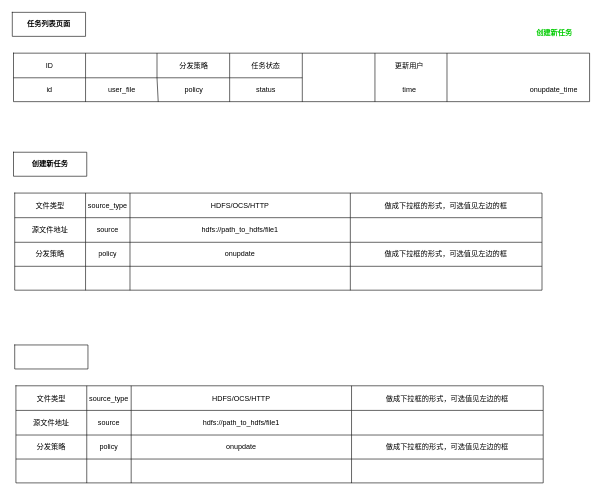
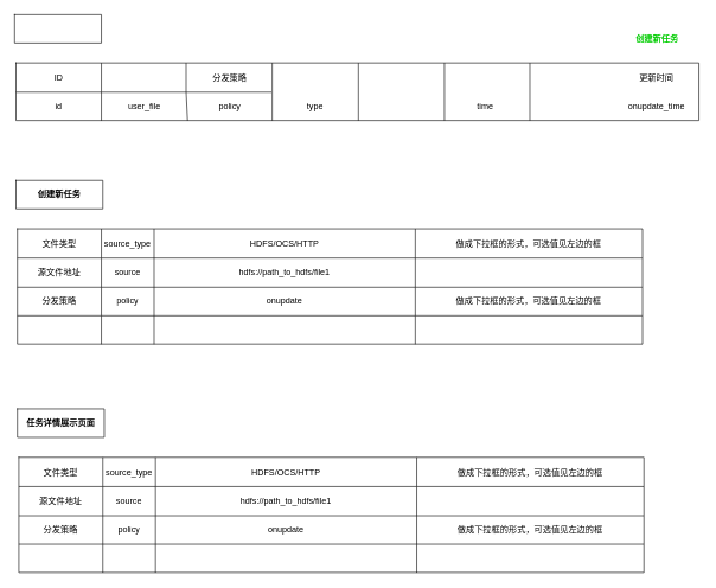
  <mxCell id="0" />
  <mxCell id="1" parent="0" />
  <mxCell id="2" value="&lt;font color=&quot;#00cc00&quot;&gt;&lt;b&gt;创建新任务&lt;/b&gt;&lt;/font&gt;" style="shape=partialRectangle;html=1;whiteSpace=wrap;connectable=0;overflow=hidden;fillColor=none;top=0;left=0;bottom=0;right=0;" vertex="1" parent="1"><mxGeometry x="862" y="35" width="122" height="40" as="geometry" /></mxCell>
  <mxCell id="3" value="" style="shape=table;html=1;whiteSpace=wrap;startSize=0;container=1;collapsible=0;childLayout=tableLayout;fillColor=none;gradientColor=#ffffff;" vertex="1" parent="1"><mxGeometry x="22" y="88" width="959.5" height="80.75" as="geometry" /></mxCell>
  <mxCell id="4" style="shape=partialRectangle;html=1;whiteSpace=wrap;collapsible=0;dropTarget=0;pointerEvents=0;fillColor=none;top=0;left=0;bottom=0;right=0;points=[[0,0.5],[1,0.5]];portConstraint=eastwest;" vertex="1" parent="3"><mxGeometry width="959.5" height="41" as="geometry" /></mxCell>
  <mxCell id="5" value="ID" style="shape=partialRectangle;html=1;whiteSpace=wrap;connectable=0;fillColor=none;top=0;left=0;bottom=0;right=0;overflow=hidden;" vertex="1" parent="4"><mxGeometry width="120" height="41" as="geometry" /></mxCell>
  <mxCell id="6" value="分发策略" style="shape=partialRectangle;html=1;whiteSpace=wrap;connectable=0;fillColor=none;top=0;left=0;bottom=0;right=0;overflow=hidden;" vertex="1" parent="4"><mxGeometry x="241" width="119" height="41" as="geometry" /></mxCell>
- <mxCell id="7" value="任务状态" style="shape=partialRectangle;html=1;whiteSpace=wrap;connectable=0;fillColor=none;top=0;left=0;bottom=0;right=0;overflow=hidden;" vertex="1" parent="4"><mxGeometry x="360" width="121" height="41" as="geometry" /></mxCell>
- <mxCell id="8" value="更新用户" style="shape=partialRectangle;html=1;whiteSpace=wrap;connectable=0;fillColor=none;top=0;left=0;bottom=0;right=0;overflow=hidden;" vertex="1" parent="4"><mxGeometry x="599" width="121" height="41" as="geometry" /></mxCell>
+ <mxCell id="9" value="更新时间" style="shape=partialRectangle;html=1;whiteSpace=wrap;connectable=0;fillColor=none;top=0;left=0;bottom=0;right=0;overflow=hidden;" vertex="1" parent="4"><mxGeometry x="840" width="120" height="41" as="geometry" /></mxCell>
  <mxCell id="10" value="" style="shape=partialRectangle;html=1;whiteSpace=wrap;collapsible=0;dropTarget=0;pointerEvents=0;fillColor=none;top=0;left=0;bottom=0;right=0;points=[[0,0.5],[1,0.5]];portConstraint=eastwest;" vertex="1" parent="3"><mxGeometry y="41" width="959.5" height="40" as="geometry" /></mxCell>
  <mxCell id="11" value="id" style="shape=partialRectangle;html=1;whiteSpace=wrap;connectable=0;fillColor=none;top=0;left=0;bottom=0;right=0;overflow=hidden;" vertex="1" parent="10"><mxGeometry width="120" height="40" as="geometry" /></mxCell>
  <mxCell id="12" value="user_file" style="shape=partialRectangle;html=1;whiteSpace=wrap;connectable=0;fillColor=none;top=0;left=0;bottom=0;right=0;overflow=hidden;" vertex="1" parent="10"><mxGeometry x="120" width="121" height="40" as="geometry" /></mxCell>
  <mxCell id="13" value="policy" style="shape=partialRectangle;html=1;whiteSpace=wrap;connectable=0;fillColor=none;top=0;left=0;bottom=0;right=0;overflow=hidden;" vertex="1" parent="10"><mxGeometry x="241" width="119" height="40" as="geometry" /></mxCell>
- <mxCell id="14" value="status" style="shape=partialRectangle;html=1;whiteSpace=wrap;connectable=0;fillColor=none;top=0;left=0;bottom=0;right=0;overflow=hidden;" vertex="1" parent="10"><mxGeometry x="360" width="121" height="40" as="geometry" /></mxCell>
+ <mxCell id="14" value="type" style="shape=partialRectangle;html=1;whiteSpace=wrap;connectable=0;fillColor=none;top=0;left=0;bottom=0;right=0;overflow=hidden;" vertex="1" parent="10"><mxGeometry x="360" width="121" height="40" as="geometry" /></mxCell>
  <mxCell id="15" value="time" style="shape=partialRectangle;html=1;whiteSpace=wrap;connectable=0;fillColor=none;top=0;left=0;bottom=0;right=0;overflow=hidden;" vertex="1" parent="10"><mxGeometry x="599" width="121" height="40" as="geometry" /></mxCell>
  <mxCell id="16" style="shape=partialRectangle;html=1;whiteSpace=wrap;connectable=0;fillColor=none;top=0;left=0;bottom=0;right=0;overflow=hidden;" vertex="1" parent="10"><mxGeometry x="720" width="120" height="40" as="geometry" /></mxCell>
  <mxCell id="17" value="onupdate_time" style="shape=partialRectangle;html=1;whiteSpace=wrap;connectable=0;fillColor=none;top=0;left=0;bottom=0;right=0;overflow=hidden;" vertex="1" parent="10"><mxGeometry x="840" width="120" height="40" as="geometry" /></mxCell>
  <mxCell id="18" value="" style="shape=table;html=1;whiteSpace=wrap;startSize=0;container=1;collapsible=0;childLayout=tableLayout;" vertex="1" parent="1"><mxGeometry x="20" y="20" width="122" height="40" as="geometry" /></mxCell>
  <mxCell id="19" value="" style="shape=partialRectangle;html=1;whiteSpace=wrap;collapsible=0;dropTarget=0;pointerEvents=0;fillColor=none;top=0;left=0;bottom=0;right=0;points=[[0,0.5],[1,0.5]];portConstraint=eastwest;" vertex="1" parent="18"><mxGeometry width="122" height="40" as="geometry" /></mxCell>
- <mxCell id="20" value="&lt;b&gt;任务列表页面&lt;/b&gt;" style="shape=partialRectangle;html=1;whiteSpace=wrap;connectable=0;overflow=hidden;fillColor=none;top=0;left=0;bottom=0;right=0;" vertex="1" parent="19"><mxGeometry width="122" height="40" as="geometry" /></mxCell>
  <mxCell id="21" value="" style="shape=table;html=1;whiteSpace=wrap;startSize=0;container=1;collapsible=0;childLayout=tableLayout;fillColor=none;gradientColor=#ffffff;" vertex="1" parent="1"><mxGeometry x="24" y="321" width="878.25" height="161.75" as="geometry" /></mxCell>
  <mxCell id="22" style="shape=partialRectangle;html=1;whiteSpace=wrap;collapsible=0;dropTarget=0;pointerEvents=0;fillColor=none;top=0;left=0;bottom=0;right=0;points=[[0,0.5],[1,0.5]];portConstraint=eastwest;" vertex="1" parent="21"><mxGeometry width="878.25" height="41" as="geometry" /></mxCell>
  <mxCell id="23" value="&lt;span&gt;文件类型&lt;/span&gt;" style="shape=partialRectangle;html=1;whiteSpace=wrap;connectable=0;fillColor=none;top=0;left=0;bottom=0;right=0;overflow=hidden;" vertex="1" parent="22"><mxGeometry width="118" height="41" as="geometry" /></mxCell>
  <mxCell id="24" value="source_type" style="shape=partialRectangle;html=1;whiteSpace=wrap;connectable=0;fillColor=none;top=0;left=0;bottom=0;right=0;overflow=hidden;" vertex="1" parent="22"><mxGeometry x="118" width="74" height="41" as="geometry" /></mxCell>
  <mxCell id="25" value="HDFS/OCS/HTTP" style="shape=partialRectangle;html=1;whiteSpace=wrap;connectable=0;fillColor=none;top=0;left=0;bottom=0;right=0;overflow=hidden;" vertex="1" parent="22"><mxGeometry x="192" width="367" height="41" as="geometry" /></mxCell>
  <mxCell id="26" value="做成下拉框的形式，可选值见左边的框" style="shape=partialRectangle;html=1;whiteSpace=wrap;connectable=0;fillColor=none;top=0;left=0;bottom=0;right=0;overflow=hidden;" vertex="1" parent="22"><mxGeometry x="559" width="319" height="41" as="geometry" /></mxCell>
  <mxCell id="27" style="shape=partialRectangle;html=1;whiteSpace=wrap;collapsible=0;dropTarget=0;pointerEvents=0;fillColor=none;top=0;left=0;bottom=0;right=0;points=[[0,0.5],[1,0.5]];portConstraint=eastwest;" vertex="1" parent="21"><mxGeometry y="41" width="878.25" height="41" as="geometry" /></mxCell>
  <mxCell id="28" value="&lt;span&gt;源文件地址&lt;/span&gt;" style="shape=partialRectangle;html=1;whiteSpace=wrap;connectable=0;fillColor=none;top=0;left=0;bottom=0;right=0;overflow=hidden;" vertex="1" parent="27"><mxGeometry width="118" height="41" as="geometry" /></mxCell>
  <mxCell id="29" value="source" style="shape=partialRectangle;html=1;whiteSpace=wrap;connectable=0;fillColor=none;top=0;left=0;bottom=0;right=0;overflow=hidden;" vertex="1" parent="27"><mxGeometry x="118" width="74" height="41" as="geometry" /></mxCell>
  <mxCell id="30" value="hdfs://path_to_hdfs/file1" style="shape=partialRectangle;html=1;whiteSpace=wrap;connectable=0;fillColor=none;top=0;left=0;bottom=0;right=0;overflow=hidden;" vertex="1" parent="27"><mxGeometry x="192" width="367" height="41" as="geometry" /></mxCell>
  <mxCell id="31" style="shape=partialRectangle;html=1;whiteSpace=wrap;connectable=0;fillColor=none;top=0;left=0;bottom=0;right=0;overflow=hidden;" vertex="1" parent="27"><mxGeometry x="559" width="319" height="41" as="geometry" /></mxCell>
  <mxCell id="32" value="" style="shape=partialRectangle;html=1;whiteSpace=wrap;collapsible=0;dropTarget=0;pointerEvents=0;fillColor=none;top=0;left=0;bottom=0;right=0;points=[[0,0.5],[1,0.5]];portConstraint=eastwest;" vertex="1" parent="21"><mxGeometry y="82" width="878.25" height="40" as="geometry" /></mxCell>
  <mxCell id="33" value="&lt;span&gt;分发策略&lt;/span&gt;" style="shape=partialRectangle;html=1;whiteSpace=wrap;connectable=0;fillColor=none;top=0;left=0;bottom=0;right=0;overflow=hidden;" vertex="1" parent="32"><mxGeometry width="118" height="40" as="geometry" /></mxCell>
  <mxCell id="34" value="policy" style="shape=partialRectangle;html=1;whiteSpace=wrap;connectable=0;fillColor=none;top=0;left=0;bottom=0;right=0;overflow=hidden;" vertex="1" parent="32"><mxGeometry x="118" width="74" height="40" as="geometry" /></mxCell>
  <mxCell id="35" value="onupdate" style="shape=partialRectangle;html=1;whiteSpace=wrap;connectable=0;fillColor=none;top=0;left=0;bottom=0;right=0;overflow=hidden;" vertex="1" parent="32"><mxGeometry x="192" width="367" height="40" as="geometry" /></mxCell>
  <mxCell id="36" value="做成下拉框的形式，可选值见左边的框" style="shape=partialRectangle;html=1;whiteSpace=wrap;connectable=0;fillColor=none;top=0;left=0;bottom=0;right=0;overflow=hidden;" vertex="1" parent="32"><mxGeometry x="559" width="319" height="40" as="geometry" /></mxCell>
  <mxCell id="37" style="shape=partialRectangle;html=1;whiteSpace=wrap;collapsible=0;dropTarget=0;pointerEvents=0;fillColor=none;top=0;left=0;bottom=0;right=0;points=[[0,0.5],[1,0.5]];portConstraint=eastwest;" vertex="1" parent="21"><mxGeometry y="122" width="878.25" height="40" as="geometry" /></mxCell>
  <mxCell id="38" style="shape=partialRectangle;html=1;whiteSpace=wrap;connectable=0;fillColor=none;top=0;left=0;bottom=0;right=0;overflow=hidden;" vertex="1" parent="37"><mxGeometry width="118" height="40" as="geometry" /></mxCell>
  <mxCell id="39" style="shape=partialRectangle;html=1;whiteSpace=wrap;connectable=0;fillColor=none;top=0;left=0;bottom=0;right=0;overflow=hidden;" vertex="1" parent="37"><mxGeometry x="118" width="74" height="40" as="geometry" /></mxCell>
  <mxCell id="40" style="shape=partialRectangle;html=1;whiteSpace=wrap;connectable=0;fillColor=none;top=0;left=0;bottom=0;right=0;overflow=hidden;" vertex="1" parent="37"><mxGeometry x="192" width="367" height="40" as="geometry" /></mxCell>
  <mxCell id="41" style="shape=partialRectangle;html=1;whiteSpace=wrap;connectable=0;fillColor=none;top=0;left=0;bottom=0;right=0;overflow=hidden;" vertex="1" parent="37"><mxGeometry x="559" width="319" height="40" as="geometry" /></mxCell>
  <mxCell id="42" value="" style="shape=table;html=1;whiteSpace=wrap;startSize=0;container=1;collapsible=0;childLayout=tableLayout;" vertex="1" parent="1"><mxGeometry x="22" y="253" width="122" height="40" as="geometry" /></mxCell>
  <mxCell id="43" value="" style="shape=partialRectangle;html=1;whiteSpace=wrap;collapsible=0;dropTarget=0;pointerEvents=0;fillColor=none;top=0;left=0;bottom=0;right=0;points=[[0,0.5],[1,0.5]];portConstraint=eastwest;" vertex="1" parent="42"><mxGeometry width="122" height="40" as="geometry" /></mxCell>
  <mxCell id="44" value="&lt;b&gt;创建新任务&lt;/b&gt;" style="shape=partialRectangle;html=1;whiteSpace=wrap;connectable=0;overflow=hidden;fillColor=none;top=0;left=0;bottom=0;right=0;" vertex="1" parent="43"><mxGeometry width="122" height="40" as="geometry" /></mxCell>
  <mxCell id="45" value="" style="shape=table;html=1;whiteSpace=wrap;startSize=0;container=1;collapsible=0;childLayout=tableLayout;fillColor=none;gradientColor=#ffffff;" vertex="1" parent="1"><mxGeometry x="26" y="642" width="878.25" height="161.75" as="geometry" /></mxCell>
  <mxCell id="46" style="shape=partialRectangle;html=1;whiteSpace=wrap;collapsible=0;dropTarget=0;pointerEvents=0;fillColor=none;top=0;left=0;bottom=0;right=0;points=[[0,0.5],[1,0.5]];portConstraint=eastwest;" vertex="1" parent="45"><mxGeometry width="878.25" height="41" as="geometry" /></mxCell>
  <mxCell id="47" value="&lt;span&gt;文件类型&lt;/span&gt;" style="shape=partialRectangle;html=1;whiteSpace=wrap;connectable=0;fillColor=none;top=0;left=0;bottom=0;right=0;overflow=hidden;" vertex="1" parent="46"><mxGeometry width="118" height="41" as="geometry" /></mxCell>
  <mxCell id="48" value="source_type" style="shape=partialRectangle;html=1;whiteSpace=wrap;connectable=0;fillColor=none;top=0;left=0;bottom=0;right=0;overflow=hidden;" vertex="1" parent="46"><mxGeometry x="118" width="74" height="41" as="geometry" /></mxCell>
  <mxCell id="49" value="HDFS/OCS/HTTP" style="shape=partialRectangle;html=1;whiteSpace=wrap;connectable=0;fillColor=none;top=0;left=0;bottom=0;right=0;overflow=hidden;" vertex="1" parent="46"><mxGeometry x="192" width="367" height="41" as="geometry" /></mxCell>
  <mxCell id="50" value="做成下拉框的形式，可选值见左边的框" style="shape=partialRectangle;html=1;whiteSpace=wrap;connectable=0;fillColor=none;top=0;left=0;bottom=0;right=0;overflow=hidden;" vertex="1" parent="46"><mxGeometry x="559" width="319" height="41" as="geometry" /></mxCell>
  <mxCell id="51" style="shape=partialRectangle;html=1;whiteSpace=wrap;collapsible=0;dropTarget=0;pointerEvents=0;fillColor=none;top=0;left=0;bottom=0;right=0;points=[[0,0.5],[1,0.5]];portConstraint=eastwest;" vertex="1" parent="45"><mxGeometry y="41" width="878.25" height="41" as="geometry" /></mxCell>
  <mxCell id="52" value="&lt;span&gt;源文件地址&lt;/span&gt;" style="shape=partialRectangle;html=1;whiteSpace=wrap;connectable=0;fillColor=none;top=0;left=0;bottom=0;right=0;overflow=hidden;" vertex="1" parent="51"><mxGeometry width="118" height="41" as="geometry" /></mxCell>
  <mxCell id="53" value="source" style="shape=partialRectangle;html=1;whiteSpace=wrap;connectable=0;fillColor=none;top=0;left=0;bottom=0;right=0;overflow=hidden;" vertex="1" parent="51"><mxGeometry x="118" width="74" height="41" as="geometry" /></mxCell>
  <mxCell id="54" value="hdfs://path_to_hdfs/file1" style="shape=partialRectangle;html=1;whiteSpace=wrap;connectable=0;fillColor=none;top=0;left=0;bottom=0;right=0;overflow=hidden;" vertex="1" parent="51"><mxGeometry x="192" width="367" height="41" as="geometry" /></mxCell>
  <mxCell id="55" style="shape=partialRectangle;html=1;whiteSpace=wrap;connectable=0;fillColor=none;top=0;left=0;bottom=0;right=0;overflow=hidden;" vertex="1" parent="51"><mxGeometry x="559" width="319" height="41" as="geometry" /></mxCell>
  <mxCell id="56" value="" style="shape=partialRectangle;html=1;whiteSpace=wrap;collapsible=0;dropTarget=0;pointerEvents=0;fillColor=none;top=0;left=0;bottom=0;right=0;points=[[0,0.5],[1,0.5]];portConstraint=eastwest;" vertex="1" parent="45"><mxGeometry y="82" width="878.25" height="40" as="geometry" /></mxCell>
  <mxCell id="57" value="&lt;span&gt;分发策略&lt;/span&gt;" style="shape=partialRectangle;html=1;whiteSpace=wrap;connectable=0;fillColor=none;top=0;left=0;bottom=0;right=0;overflow=hidden;" vertex="1" parent="56"><mxGeometry width="118" height="40" as="geometry" /></mxCell>
  <mxCell id="58" value="policy" style="shape=partialRectangle;html=1;whiteSpace=wrap;connectable=0;fillColor=none;top=0;left=0;bottom=0;right=0;overflow=hidden;" vertex="1" parent="56"><mxGeometry x="118" width="74" height="40" as="geometry" /></mxCell>
  <mxCell id="59" value="onupdate" style="shape=partialRectangle;html=1;whiteSpace=wrap;connectable=0;fillColor=none;top=0;left=0;bottom=0;right=0;overflow=hidden;" vertex="1" parent="56"><mxGeometry x="192" width="367" height="40" as="geometry" /></mxCell>
  <mxCell id="60" value="做成下拉框的形式，可选值见左边的框" style="shape=partialRectangle;html=1;whiteSpace=wrap;connectable=0;fillColor=none;top=0;left=0;bottom=0;right=0;overflow=hidden;" vertex="1" parent="56"><mxGeometry x="559" width="319" height="40" as="geometry" /></mxCell>
  <mxCell id="61" style="shape=partialRectangle;html=1;whiteSpace=wrap;collapsible=0;dropTarget=0;pointerEvents=0;fillColor=none;top=0;left=0;bottom=0;right=0;points=[[0,0.5],[1,0.5]];portConstraint=eastwest;" vertex="1" parent="45"><mxGeometry y="122" width="878.25" height="40" as="geometry" /></mxCell>
  <mxCell id="62" style="shape=partialRectangle;html=1;whiteSpace=wrap;connectable=0;fillColor=none;top=0;left=0;bottom=0;right=0;overflow=hidden;" vertex="1" parent="61"><mxGeometry width="118" height="40" as="geometry" /></mxCell>
  <mxCell id="63" style="shape=partialRectangle;html=1;whiteSpace=wrap;connectable=0;fillColor=none;top=0;left=0;bottom=0;right=0;overflow=hidden;" vertex="1" parent="61"><mxGeometry x="118" width="74" height="40" as="geometry" /></mxCell>
  <mxCell id="64" style="shape=partialRectangle;html=1;whiteSpace=wrap;connectable=0;fillColor=none;top=0;left=0;bottom=0;right=0;overflow=hidden;" vertex="1" parent="61"><mxGeometry x="192" width="367" height="40" as="geometry" /></mxCell>
  <mxCell id="65" style="shape=partialRectangle;html=1;whiteSpace=wrap;connectable=0;fillColor=none;top=0;left=0;bottom=0;right=0;overflow=hidden;" vertex="1" parent="61"><mxGeometry x="559" width="319" height="40" as="geometry" /></mxCell>
  <mxCell id="66" value="" style="shape=table;html=1;whiteSpace=wrap;startSize=0;container=1;collapsible=0;childLayout=tableLayout;" vertex="1" parent="1"><mxGeometry x="24" y="574" width="122" height="40" as="geometry" /></mxCell>
  <mxCell id="67" value="" style="shape=partialRectangle;html=1;whiteSpace=wrap;collapsible=0;dropTarget=0;pointerEvents=0;fillColor=none;top=0;left=0;bottom=0;right=0;points=[[0,0.5],[1,0.5]];portConstraint=eastwest;" vertex="1" parent="66"><mxGeometry width="122" height="40" as="geometry" /></mxCell>
+ <mxCell id="68" value="&lt;b&gt;任务详情展示页面&lt;/b&gt;" style="shape=partialRectangle;html=1;whiteSpace=wrap;connectable=0;overflow=hidden;fillColor=none;top=0;left=0;bottom=0;right=0;" vertex="1" parent="67"><mxGeometry width="122" height="40" as="geometry" /></mxCell>
